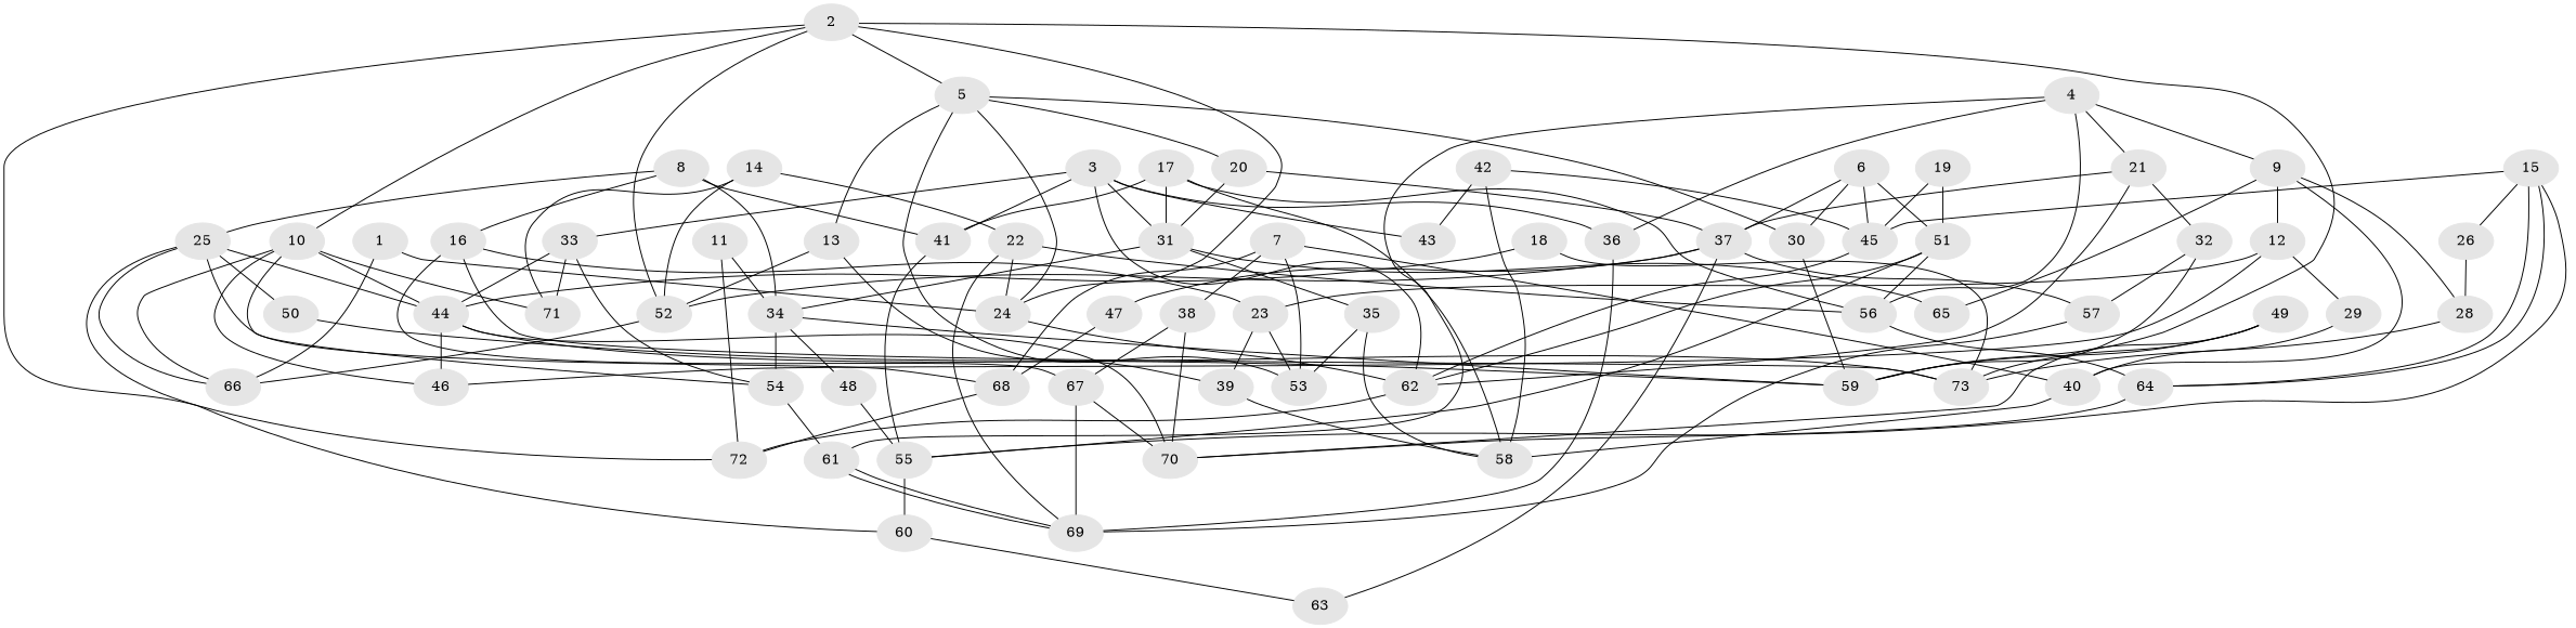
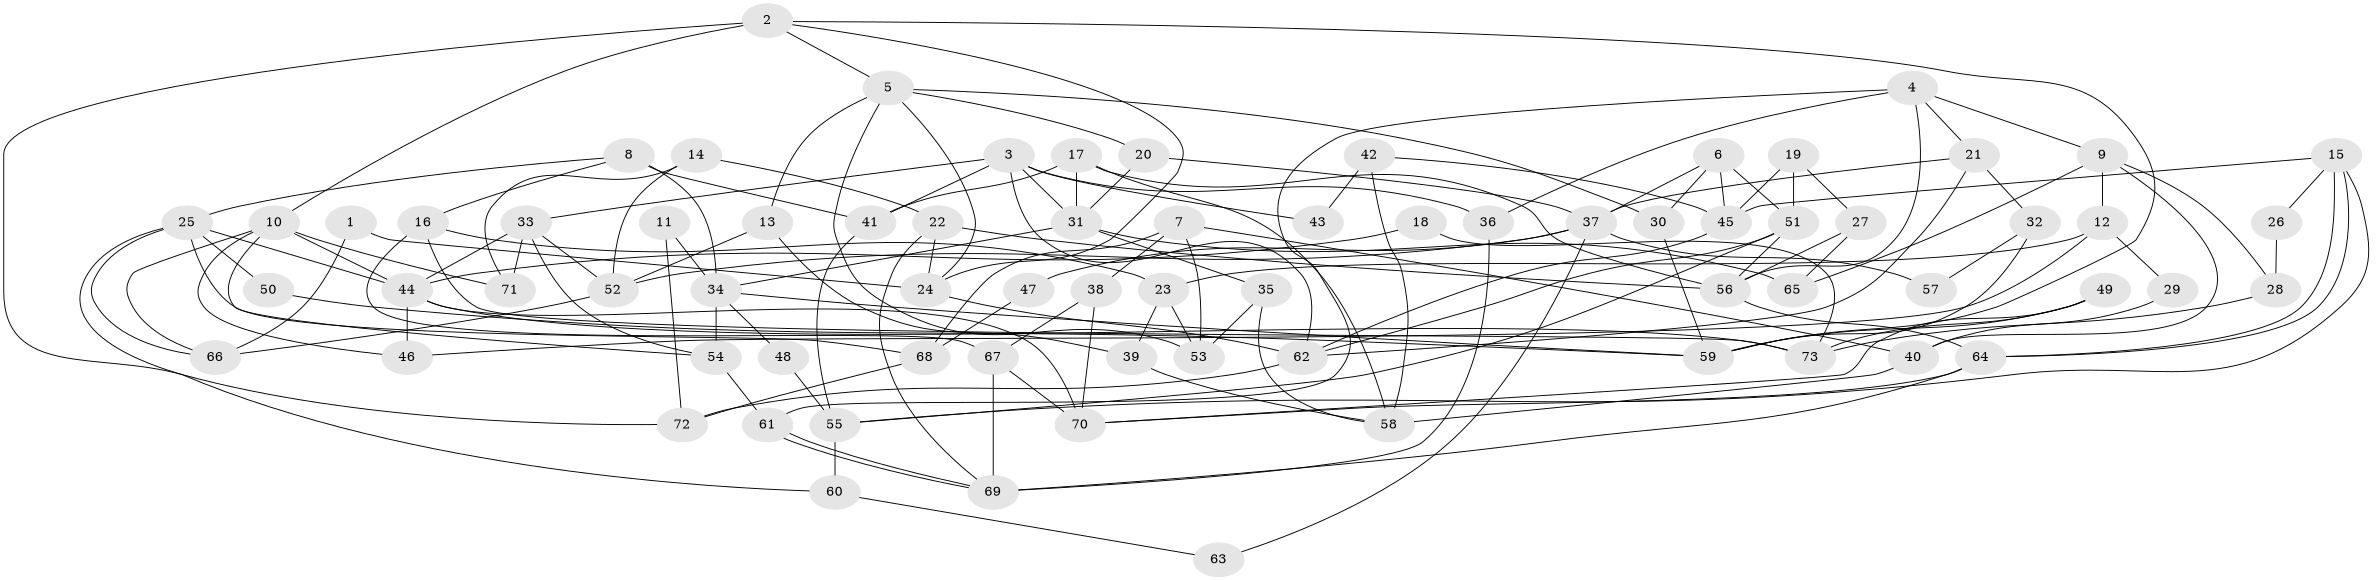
  graph {
    node [color=gray90 style=filled]
    1
    24
    66
    62
    2
    72
    5
    10
    52
    59
    13
    20
    30
    53
    44
    46
    54
    71
    3
    31
    33
    36
    41
    43
    34
    65
    35
    69
    55
    4
    9
    21
    56
    61
    40
    12
    28
    37
    32
    64
    39
    6
    45
    51
    57
    47
    63
    7
    38
    68
    67
    70
    58
    8
    16
    25
    23
    73
    50
    60
    48
    29
    11
    14
    22
    15
    26
    17
    18
    19
+   27
    42
    49
    1 -- 24
    1 -- 66
    24 -- 62
    62 -- 72
    2 -- 24
    2 -- 72
    2 -- 5
    2 -- 10
-   2 -- 52
+   33 -- 52
    2 -- 59
    5 -- 24
    5 -- 13
    5 -- 20
    5 -- 30
    5 -- 53
    10 -- 66
    10 -- 44
    10 -- 46
    10 -- 54
    10 -- 71
    52 -- 66
    13 -- 52
    13 -- 39
    20 -- 31
    20 -- 37
    30 -- 59
    44 -- 46
    44 -- 70
    44 -- 73
    54 -- 61
    3 -- 62
    3 -- 31
    3 -- 33
    3 -- 36
    3 -- 41
    3 -- 43
    31 -- 34
    31 -- 65
    31 -- 35
    33 -- 44
    33 -- 54
    33 -- 71
    36 -- 69
    41 -- 55
    34 -- 59
    34 -- 54
    34 -- 48
    35 -- 53
    35 -- 58
    55 -- 60
    4 -- 36
    4 -- 9
    4 -- 21
    4 -- 56
    4 -- 61
    9 -- 65
    9 -- 40
    9 -- 12
    9 -- 28
    21 -- 62
    21 -- 37
    21 -- 32
    56 -- 64
    61 -- 69
    61 -- 69
    40 -- 58
    12 -- 46
    12 -- 23
    12 -- 29
    28 -- 73
    37 -- 52
    37 -- 57
    37 -- 47
    37 -- 63
    32 -- 59
    32 -- 57
    64 -- 70
    39 -- 58
    6 -- 30
    6 -- 37
    6 -- 45
    6 -- 51
    45 -- 62
    51 -- 62
    51 -- 55
    51 -- 56
-   57 -- 69
+   64 -- 69
    47 -- 68
    7 -- 53
    7 -- 40
    7 -- 38
    7 -- 68
    38 -- 67
    38 -- 70
    68 -- 72
    67 -- 69
    67 -- 70
    8 -- 41
    8 -- 34
    8 -- 16
    8 -- 25
    16 -- 67
    16 -- 23
    16 -- 73
    25 -- 66
    25 -- 44
    25 -- 68
    25 -- 50
    25 -- 60
    23 -- 53
    23 -- 39
    50 -- 59
    60 -- 63
    48 -- 55
    29 -- 40
    11 -- 72
    11 -- 34
    14 -- 52
    14 -- 71
    14 -- 22
    22 -- 24
    22 -- 69
    22 -- 56
    15 -- 55
    15 -- 64
    15 -- 64
    15 -- 45
    15 -- 26
    26 -- 28
    17 -- 31
    17 -- 41
    17 -- 56
    17 -- 58
    18 -- 44
    18 -- 73
    19 -- 45
    19 -- 51
+   19 -- 27
+   27 -- 65
+   27 -- 56
    42 -- 43
    42 -- 45
    42 -- 58
    49 -- 59
    49 -- 70
    49 -- 73
  }
